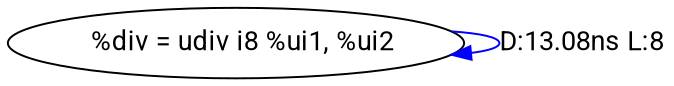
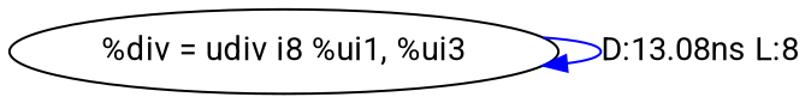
  digraph {
    fontname=Roboto
-   n1 [label="  %div = udiv i8 %ui1, %ui2" fontname=Roboto]
+   n1 [label="%div = udiv i8 %ui1, %ui3" fontname=Roboto]
    n1 -> n1 [color=blue label="D:13.08ns L:8" fontname=Roboto]
  }
